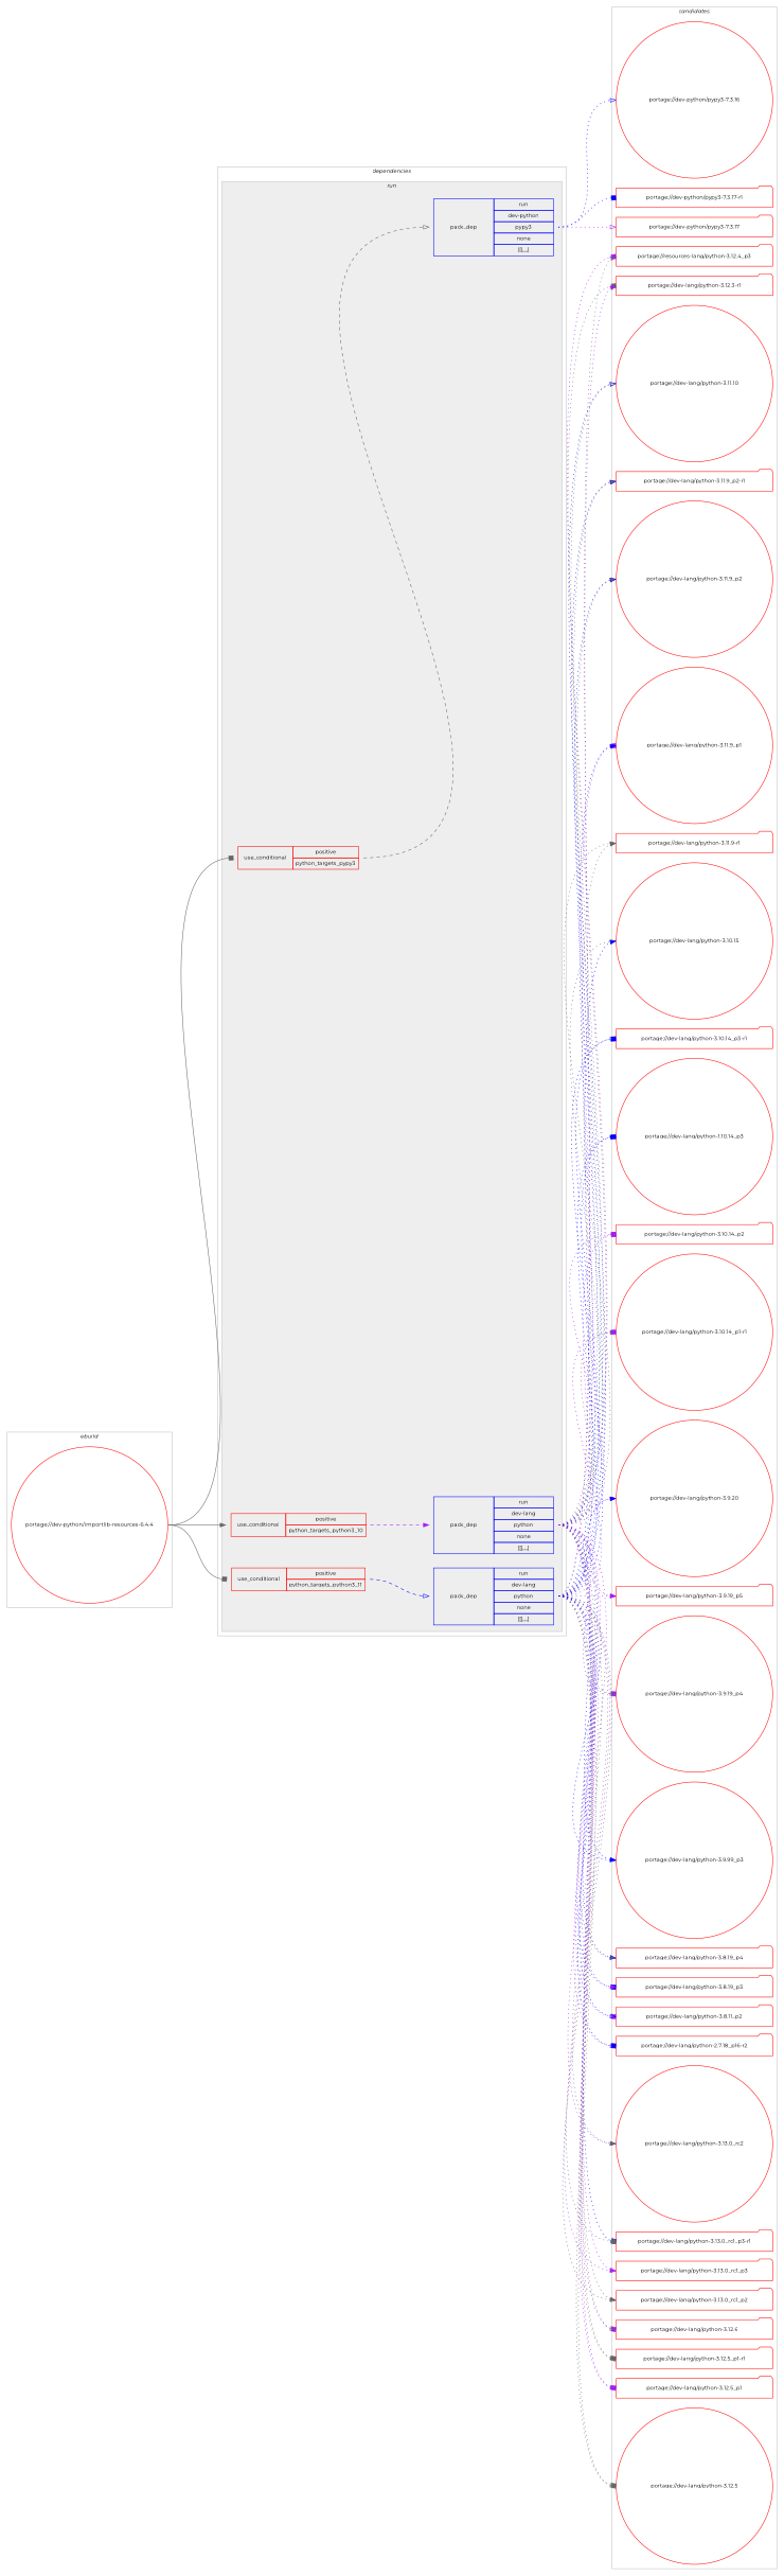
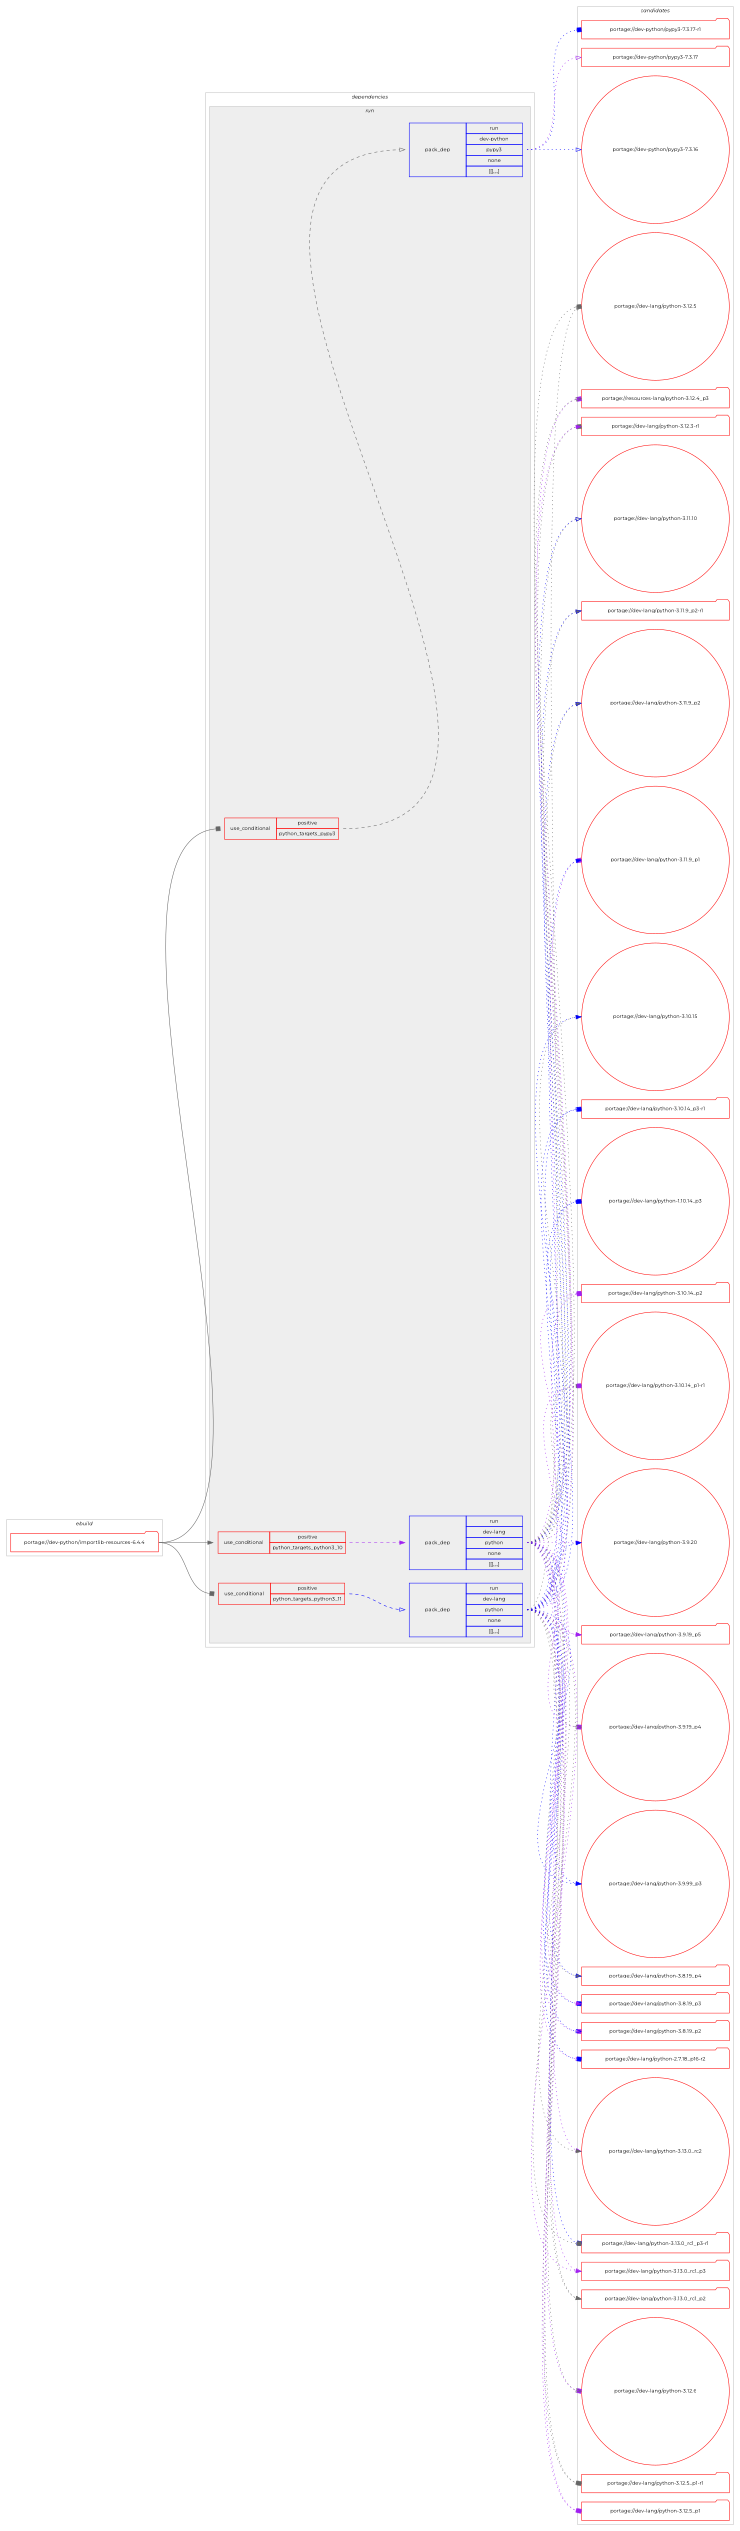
  digraph {
    compound=true
    concentrate=true
    fontname=Montserrat
    fontsize=10
    newrank=true
    rankdir=LR
    ranksep=1.5
    node [color=red fontname=Montserrat fontsize=10 shape=folder]
    edge [arrowhead=normal color=gray40 fontname=Montserrat headport=w style=dotted tailport=e weight=100]
-   n1 [label="portage://dev-python/importlib-resources-6.4.4" shape=circle width=4]
+   n1 [label="portage://dev-python/importlib-resources-6.4.4" width=4]
    n2 [color=blue label=<<TABLE BORDER="0" CELLBORDER="1" CELLSPACING="0" CELLPADDING="4" WIDTH="220"><TR><TD ROWSPAN="6" CELLPADDING="30">pack_dep</TD></TR><TR><TD WIDTH="110">run</TD></TR><TR><TD>dev-python</TD></TR><TR><TD>pypy3</TD></TR><TR><TD>none</TD></TR><TR><TD>[[],,,,]</TD></TR></TABLE>> shape=none]
    n3 [label=<<TABLE BORDER="0" CELLBORDER="1" CELLSPACING="0" CELLPADDING="4"><TR><TD ROWSPAN="3" CELLPADDING="10">use_conditional</TD></TR><TR><TD>positive</TD></TR><TR><TD>python_targets_pypy3</TD></TR></TABLE>> shape=none]
    n4 [color=blue label=<<TABLE BORDER="0" CELLBORDER="1" CELLSPACING="0" CELLPADDING="4" WIDTH="220"><TR><TD ROWSPAN="6" CELLPADDING="30">pack_dep</TD></TR><TR><TD WIDTH="110">run</TD></TR><TR><TD>dev-lang</TD></TR><TR><TD>python</TD></TR><TR><TD>none</TD></TR><TR><TD>[[],,,,]</TD></TR></TABLE>> shape=none]
    n5 [label=<<TABLE BORDER="0" CELLBORDER="1" CELLSPACING="0" CELLPADDING="4"><TR><TD ROWSPAN="3" CELLPADDING="10">use_conditional</TD></TR><TR><TD>positive</TD></TR><TR><TD>python_targets_python3_10</TD></TR></TABLE>> shape=none]
    n6 [color=blue label=<<TABLE BORDER="0" CELLBORDER="1" CELLSPACING="0" CELLPADDING="4" WIDTH="220"><TR><TD ROWSPAN="6" CELLPADDING="30">pack_dep</TD></TR><TR><TD WIDTH="110">run</TD></TR><TR><TD>dev-lang</TD></TR><TR><TD>python</TD></TR><TR><TD>none</TD></TR><TR><TD>[[],,,,]</TD></TR></TABLE>> shape=none]
    n7 [label=<<TABLE BORDER="0" CELLBORDER="1" CELLSPACING="0" CELLPADDING="4"><TR><TD ROWSPAN="3" CELLPADDING="10">use_conditional</TD></TR><TR><TD>positive</TD></TR><TR><TD>python_targets_python3_11</TD></TR></TABLE>> shape=none]
    n8 [label="portage://dev-python/pypy3-7.3.17-r1" width=4]
    n9 [label="portage://dev-python/pypy3-7.3.17" width=4]
    n10 [label="portage://dev-python/pypy3-7.3.16" shape=circle width=4]
    n11 [label="portage://dev-lang/python-3.13.0_rc2" shape=circle width=4]
    n12 [label="portage://dev-lang/python-3.13.0_rc1_p3-r1" width=4]
    n13 [label="portage://dev-lang/python-3.13.0_rc1_p3" width=4]
    n14 [label="portage://dev-lang/python-3.13.0_rc1_p2" width=4]
-   n15 [label="portage://dev-lang/python-3.12.6" width=4]
+   n15 [label="portage://dev-lang/python-3.12.6" shape=circle width=4]
    n16 [label="portage://dev-lang/python-3.12.5_p1-r1" width=4]
    n17 [label="portage://dev-lang/python-3.12.5_p1" width=4]
    n18 [label="portage://dev-lang/python-3.12.5" shape=circle width=4]
    n19 [label="portage://resources-lang/python-3.12.4_p3" width=4]
    n20 [label="portage://dev-lang/python-3.12.3-r1" width=4]
    n21 [label="portage://dev-lang/python-3.11.10" shape=circle width=4]
    n22 [label="portage://dev-lang/python-3.11.9_p2-r1" width=4]
    n23 [label="portage://dev-lang/python-3.11.9_p2" shape=circle width=4]
    n24 [label="portage://dev-lang/python-3.11.9_p1" shape=circle width=4]
-   n25 [label="portage://dev-lang/python-3.11.9-r1" width=4]
    n26 [label="portage://dev-lang/python-3.10.15" shape=circle width=4]
    n27 [label="portage://dev-lang/python-3.10.14_p3-r1" width=4]
    n28 [label="portage://dev-lang/python-1.10.14_p3" shape=circle width=4]
    n29 [label="portage://dev-lang/python-3.10.14_p2" width=4]
    n30 [label="portage://dev-lang/python-3.10.14_p1-r1" shape=circle width=4]
    n31 [label="portage://dev-lang/python-3.9.20" shape=circle width=4]
    n32 [label="portage://dev-lang/python-3.9.19_p5" width=4]
    n33 [label="portage://dev-lang/python-3.9.19_p4" shape=circle width=4]
    n34 [label="portage://dev-lang/python-3.9.99_p3" shape=circle width=4]
    n35 [label="portage://dev-lang/python-3.8.19_p4" width=4]
    n36 [label="portage://dev-lang/python-3.8.19_p3" width=4]
-   n37 [label="portage://dev-lang/python-3.8.11_p2" width=4]
+   n37 [label="portage://dev-lang/python-3.8.19_p2" width=4]
    n38 [label="portage://dev-lang/python-2.7.18_p16-r2" width=4]
    subgraph cluster_1 {
      color=gray
      label=<<i>ebuild</i>>
      n1
    }
    subgraph cluster_2 {
      color=gray
      label=<<i>dependencies</i>>
      subgraph cluster_3 {
        color=gray
        fillcolor="#eeeeee"
        label=<<i>compile</i>>
        style=filled
      }
      subgraph cluster_4 {
        color=gray
        fillcolor="#eeeeee"
        label=<<i>compile and run</i>>
        style=filled
      }
      subgraph cluster_5 {
        color=gray
        fillcolor="#eeeeee"
        label=<<i>run</i>>
        style=filled
        subgraph sub_6 {
          color=gray
          fillcolor="#eeeeee"
          label=<<i>run</i>>
          style=filled
          n3
          subgraph sub_7 {
            color=gray
            fillcolor="#eeeeee"
            label=<<i>run</i>>
            style=filled
            n2
          }
        }
        subgraph sub_8 {
          color=gray
          fillcolor="#eeeeee"
          label=<<i>run</i>>
          style=filled
          n5
          subgraph sub_9 {
            color=gray
            fillcolor="#eeeeee"
            label=<<i>run</i>>
            style=filled
            n4
          }
        }
        subgraph sub_10 {
          color=gray
          fillcolor="#eeeeee"
          label=<<i>run</i>>
          style=filled
          n7
          subgraph sub_11 {
            color=gray
            fillcolor="#eeeeee"
            label=<<i>run</i>>
            style=filled
            n6
          }
        }
      }
    }
    subgraph cluster_12 {
      color=gray
      label=<<i>candidates</i>>
      rank=same
      subgraph sub_13 {
        color=black
        label=<<i>candidates</i>>
        nodesep=1
        rank=same
        n8
        n9
        n10
      }
      subgraph sub_14 {
        color=black
        label=<<i>candidates</i>>
        nodesep=1
        rank=same
        n11
        n12
        n13
        n14
        n15
        n16
        n17
        n18
        n19
        n20
        n21
        n22
        n23
        n24
-       n25
        n26
        n27
        n28
        n29
        n30
        n31
        n32
        n33
        n34
        n35
        n36
        n37
        n38
      }
      subgraph sub_15 {
        color=black
        label=<<i>candidates</i>>
        nodesep=1
        rank=same
        n11
        n12
        n13
        n14
        n15
        n16
        n17
        n18
        n19
        n20
        n21
        n22
        n23
        n24
-       n25
        n26
        n27
        n28
        n29
        n30
        n31
        n32
        n33
        n34
        n35
        n36
        n37
        n38
      }
    }
    n1 -> n3 [arrowhead=box style=solid weight=20]
    n1 -> n5 [style=solid weight=20]
    n1 -> n7 [arrowhead=box style=solid weight=20]
    n2 -> n8 [arrowhead=box color=blue]
    n2 -> n9 [arrowhead=onormal color=purple]
    n2 -> n10 [arrowhead=onormal color=blue]
    n3 -> n2 [arrowhead=onormal style=dashed weight=20]
    n4 -> n11 [color=purple]
    n4 -> n12 [arrowhead=box color=blue]
    n4 -> n13 [arrowhead=onormal color=purple]
    n4 -> n14
    n4 -> n15 [arrowhead=box color=purple]
    n4 -> n16 [arrowhead=box]
    n4 -> n17 [arrowhead=box color=purple]
    n4 -> n18 [arrowhead=box]
    n4 -> n19 [arrowhead=box color=purple]
    n4 -> n20 [arrowhead=box]
    n4 -> n21 [arrowhead=onormal]
    n4 -> n22
    n4 -> n23
    n4 -> n24 [arrowhead=box color=purple]
-   n4 -> n25
    n4 -> n26 [arrowhead=onormal]
    n4 -> n27 [arrowhead=onormal color=blue]
    n4 -> n28 [color=blue]
    n4 -> n29 [arrowhead=box color=purple]
    n4 -> n30
    n4 -> n31 [color=purple]
    n4 -> n32 [color=purple]
    n4 -> n33 [arrowhead=box color=purple]
    n4 -> n34 [color=blue]
    n4 -> n35
    n4 -> n36 [arrowhead=box color=blue]
    n4 -> n37 [arrowhead=box color=purple]
    n4 -> n38 [arrowhead=onormal color=purple]
    n5 -> n4 [color=purple style=dashed weight=20]
    n6 -> n11
    n6 -> n12 [arrowhead=box]
    n6 -> n13 [color=purple]
    n6 -> n14 [arrowhead=onormal]
    n6 -> n15 [arrowhead=onormal]
    n6 -> n16
    n6 -> n17 [color=purple]
    n6 -> n18 [arrowhead=onormal]
    n6 -> n19 [arrowhead=onormal]
    n6 -> n20 [color=purple]
    n6 -> n21 [arrowhead=onormal color=blue]
    n6 -> n22 [arrowhead=onormal color=blue]
    n6 -> n23 [arrowhead=onormal color=blue]
    n6 -> n24 [color=blue]
-   n6 -> n25
    n6 -> n26 [color=blue]
    n6 -> n27 [arrowhead=box color=blue]
    n6 -> n28 [arrowhead=box color=blue]
    n6 -> n29 [arrowhead=box color=purple]
    n6 -> n30 [arrowhead=box color=purple]
    n6 -> n31 [color=blue]
    n6 -> n32 [color=purple]
    n6 -> n33 [arrowhead=onormal]
    n6 -> n34 [arrowhead=onormal color=blue]
    n6 -> n35 [arrowhead=onormal color=blue]
    n6 -> n36 [color=purple]
    n6 -> n37 [arrowhead=onormal color=blue]
    n6 -> n38 [arrowhead=box color=blue]
    n7 -> n6 [arrowhead=onormal color=blue style=dashed weight=20]
  }
